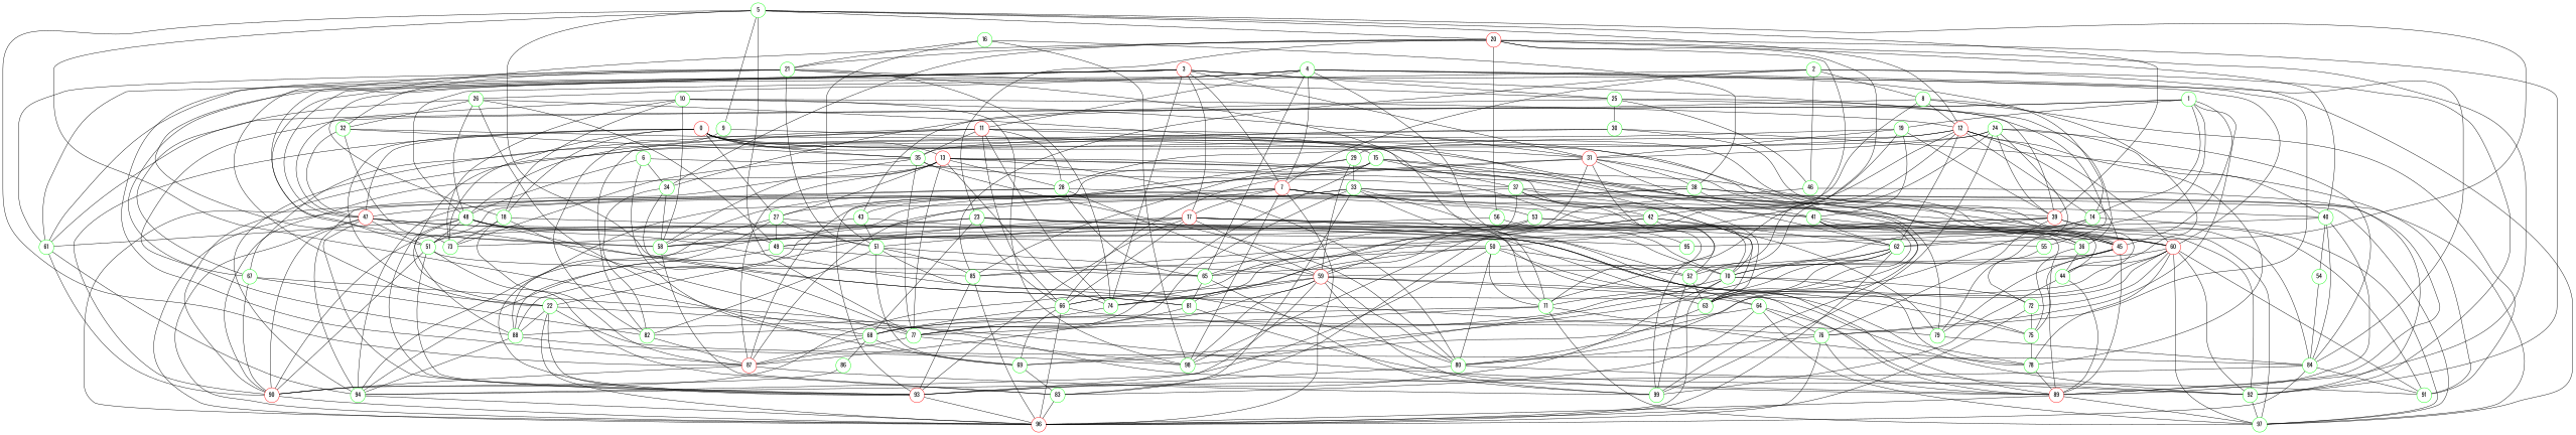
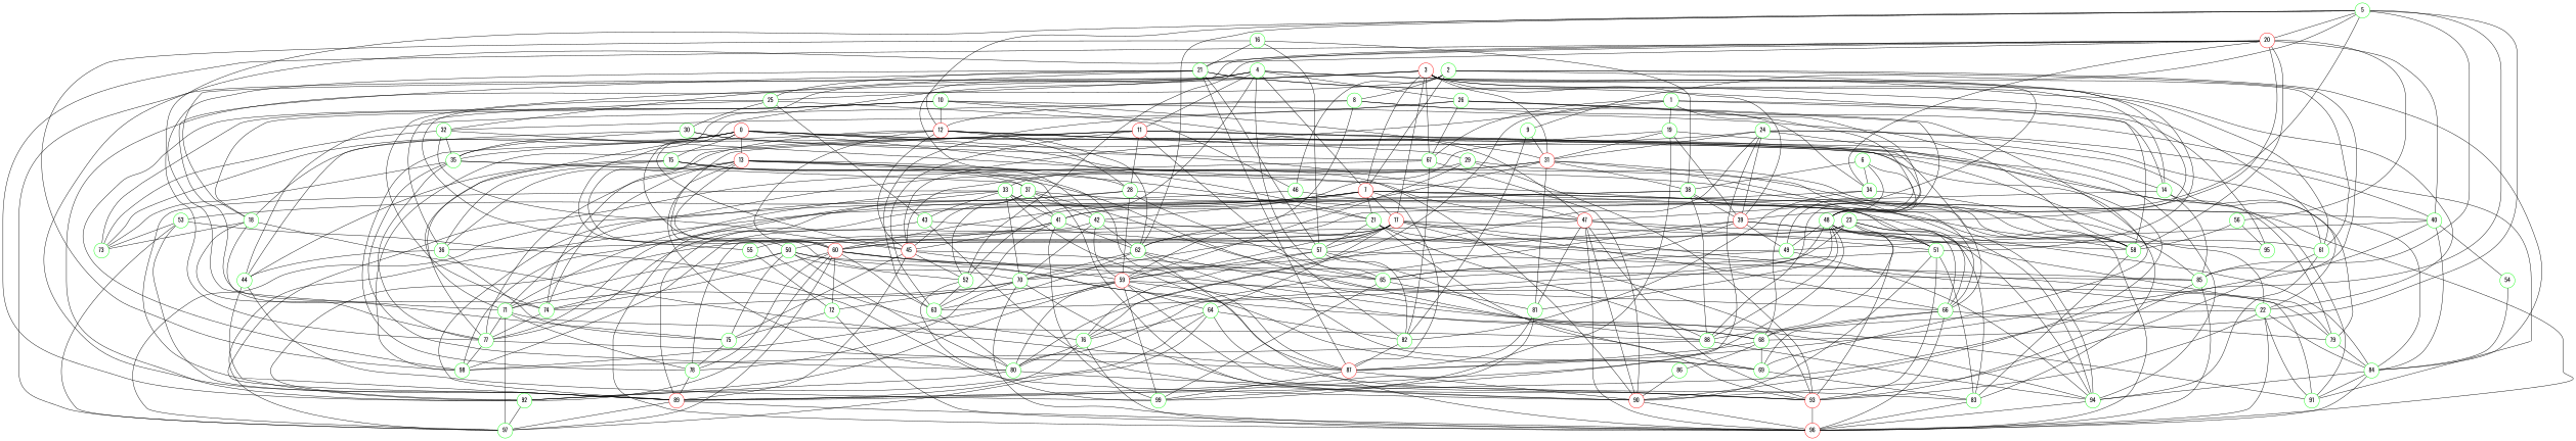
  graph {
    fontname=Oswald
    node [color=green fillcolor=white fixedsize=true fontname=Oswald shape=circle style=filled]
    edge [fontname=Oswald]
    0 [color=red]
    18
    90 [color=red]
    73
    35
    45 [color=red]
    79
    71
    22
    27
    13 [color=red]
    47 [color=red]
    15
    87 [color=red]
    75
    77
    96 [color=red]
    80
    37
    58
    89 [color=red]
    52
    59 [color=red]
    84
    78
    97
    88
    93 [color=red]
    91
    49
    57
    63
    60 [color=red]
    74
    94
    36
    28
    81
    50
    51
    95
    44
    99
    98
    92
    65
    41
    42
    83
    62
    70
    69
    72
    68
    64
    66
    82
    76
    86
    85
    53
    1
    19
    61
    14
    39 [color=red]
    31 [color=red]
    38
    2
    48
    7 [color=red]
    8
    46
    40
    17 [color=red]
    34
    12 [color=red]
    54
    55
    29
    33
    43
    3 [color=red]
    67
    25
    30
    4
    26
    11 [color=red]
    32
    5
    20 [color=red]
    9
    21
    23
    56
    6
    10
    16
    24
    0 -- 18
    0 -- 90
    0 -- 73
    0 -- 35
    0 -- 45
    0 -- 79
    0 -- 71
    0 -- 22
    0 -- 27
    0 -- 13
    0 -- 47
    0 -- 15
    18 -- 73
    18 -- 87
    18 -- 75
    18 -- 77
    90 -- 96
    35 -- 73
    35 -- 77
    35 -- 80
    35 -- 37
    35 -- 58
    45 -- 79
    45 -- 75
    45 -- 89
    45 -- 52
    45 -- 59
    79 -- 84
    71 -- 77
    71 -- 78
    71 -- 97
    71 -- 88
    22 -- 96
    22 -- 84
    22 -- 88
    22 -- 93
    22 -- 91
    27 -- 78
    27 -- 88
    27 -- 93
    27 -- 49
    27 -- 57
    13 -- 90
    13 -- 27
    13 -- 87
    13 -- 77
    13 -- 80
-   13 -- 63
    13 -- 60
    13 -- 74
    13 -- 94
    13 -- 36
    13 -- 28
    47 -- 90
    47 -- 96
    47 -- 93
    47 -- 81
    47 -- 50
    47 -- 51
    47 -- 95
    15 -- 77
    15 -- 37
    15 -- 58
    15 -- 88
    15 -- 36
    15 -- 44
    87 -- 90
    87 -- 99
    75 -- 78
    77 -- 87
    77 -- 98
    80 -- 93
    80 -- 92
    37 -- 45
    37 -- 58
    37 -- 52
    37 -- 65
    37 -- 41
    37 -- 42
    58 -- 83
    89 -- 96
    89 -- 97
    52 -- 63
    52 -- 99
    59 -- 80
    59 -- 93
    59 -- 74
    59 -- 99
    59 -- 98
    59 -- 92
    59 -- 68
    59 -- 64
    59 -- 66
    84 -- 96
    84 -- 91
    84 -- 94
    78 -- 89
    88 -- 94
    88 -- 98
    93 -- 96
    49 -- 94
    49 -- 65
    57 -- 59
    57 -- 69
    57 -- 82
    57 -- 76
    57 -- 85
    63 -- 80
    60 -- 78
    60 -- 97
    60 -- 91
    60 -- 63
    60 -- 74
    60 -- 92
    60 -- 65
    60 -- 69
    60 -- 72
    74 -- 77
    94 -- 96
    36 -- 75
    36 -- 44
    28 -- 47
    28 -- 96
    28 -- 59
    28 -- 65
    28 -- 53
    81 -- 87
    81 -- 89
    50 -- 71
    50 -- 75
    50 -- 80
    50 -- 52
    50 -- 74
    50 -- 94
    50 -- 85
    51 -- 90
    51 -- 93
    51 -- 65
    51 -- 83
    44 -- 89
    44 -- 99
    92 -- 97
    65 -- 81
    65 -- 99
    41 -- 45
    41 -- 63
    41 -- 60
    41 -- 99
    41 -- 62
    42 -- 79
    42 -- 59
    42 -- 98
    42 -- 62
    42 -- 70
    83 -- 96
    62 -- 96
    62 -- 63
    62 -- 70
    62 -- 69
    62 -- 68
    70 -- 71
    70 -- 96
    70 -- 78
    70 -- 93
    70 -- 72
    69 -- 83
    72 -- 75
    72 -- 96
    68 -- 87
    68 -- 69
    68 -- 86
    64 -- 97
    64 -- 92
    64 -- 83
    64 -- 82
    64 -- 76
    66 -- 79
    66 -- 96
    66 -- 69
    66 -- 68
    82 -- 87
    76 -- 96
    76 -- 80
    76 -- 89
    86 -- 90
    85 -- 96
    85 -- 93
    53 -- 90
    53 -- 73
    53 -- 89
    53 -- 97
    1 -- 45
    1 -- 88
    1 -- 95
    1 -- 76
    1 -- 19
-   1 -- 61
+   1 -- 67
    1 -- 14
    19 -- 22
    19 -- 99
    19 -- 41
    19 -- 39
    19 -- 31
    61 -- 90
    61 -- 94
    14 -- 79
-   14 -- 97
    14 -- 62
    14 -- 85
    39 -- 84
    39 -- 91
    39 -- 49
    39 -- 65
    39 -- 70
    39 -- 76
    31 -- 45
    31 -- 71
    31 -- 81
    31 -- 51
    31 -- 62
    31 -- 66
    31 -- 38
    38 -- 96
    38 -- 97
    38 -- 88
    38 -- 41
    38 -- 39
    2 -- 84
    2 -- 92
    2 -- 85
    2 -- 48
    2 -- 7
    2 -- 8
    2 -- 46
    48 -- 80
    48 -- 89
    48 -- 88
    48 -- 93
    48 -- 49
    48 -- 81
    48 -- 51
    48 -- 61
    7 -- 27
    7 -- 87
    7 -- 96
    7 -- 97
    7 -- 60
    7 -- 94
    7 -- 98
    7 -- 42
    7 -- 40
    7 -- 17
    8 -- 59
    8 -- 91
    8 -- 44
    8 -- 34
    8 -- 12
    46 -- 89
    46 -- 66
    40 -- 89
    40 -- 84
    40 -- 49
    40 -- 54
    17 -- 22
    17 -- 58
    17 -- 59
    17 -- 93
    17 -- 57
    17 -- 92
    17 -- 70
    17 -- 64
    17 -- 66
    17 -- 55
    34 -- 77
    34 -- 58
    34 -- 82
    12 -- 45
    12 -- 78
    12 -- 60
    12 -- 28
    12 -- 50
    12 -- 83
    12 -- 62
    12 -- 14
    12 -- 29
    54 -- 84
    55 -- 72
    29 -- 59
    29 -- 93
    29 -- 85
    29 -- 33
    33 -- 71
    33 -- 87
    33 -- 77
    33 -- 92
    33 -- 41
    33 -- 83
    33 -- 70
    33 -- 43
    43 -- 90
    43 -- 89
    43 -- 57
    3 -- 18
    3 -- 47
    3 -- 74
    3 -- 51
    3 -- 61
    3 -- 14
    3 -- 39
    3 -- 31
    3 -- 7
    3 -- 17
    3 -- 67
    3 -- 25
    67 -- 90
    67 -- 89
    67 -- 82
    25 -- 36
    25 -- 46
    25 -- 55
    25 -- 43
    25 -- 30
    30 -- 35
    30 -- 91
    30 -- 44
    30 -- 67
    4 -- 22
    4 -- 52
    4 -- 97
    4 -- 60
    4 -- 65
    4 -- 76
    4 -- 61
    4 -- 7
    4 -- 26
    4 -- 11
    26 -- 49
    26 -- 63
    26 -- 69
    26 -- 48
    26 -- 67
    26 -- 32
    11 -- 35
    11 -- 63
    11 -- 74
    11 -- 94
    11 -- 28
    11 -- 70
    11 -- 66
    11 -- 82
    11 -- 48
    32 -- 73
    32 -- 35
    32 -- 45
    32 -- 47
    5 -- 87
    5 -- 77
    5 -- 62
    5 -- 68
    5 -- 85
    5 -- 39
    5 -- 12
    5 -- 20
    5 -- 9
    20 -- 58
    20 -- 89
    20 -- 52
    20 -- 92
    20 -- 42
    20 -- 40
    20 -- 34
    20 -- 21
    20 -- 23
    20 -- 56
    9 -- 82
    9 -- 31
    21 -- 71
    21 -- 87
    21 -- 58
    21 -- 57
    21 -- 74
    21 -- 61
    21 -- 25
    21 -- 32
    23 -- 63
    23 -- 60
    23 -- 94
    23 -- 36
    23 -- 51
    23 -- 68
    23 -- 66
    56 -- 58
    56 -- 95
    6 -- 68
    6 -- 38
    6 -- 48
    6 -- 34
    10 -- 18
    10 -- 73
    10 -- 47
    10 -- 58
    10 -- 98
    10 -- 31
    10 -- 12
    16 -- 57
    16 -- 98
    16 -- 38
    16 -- 21
    24 -- 90
    24 -- 80
    24 -- 84
    24 -- 99
    24 -- 98
    24 -- 39
    24 -- 31
    24 -- 40
  }
